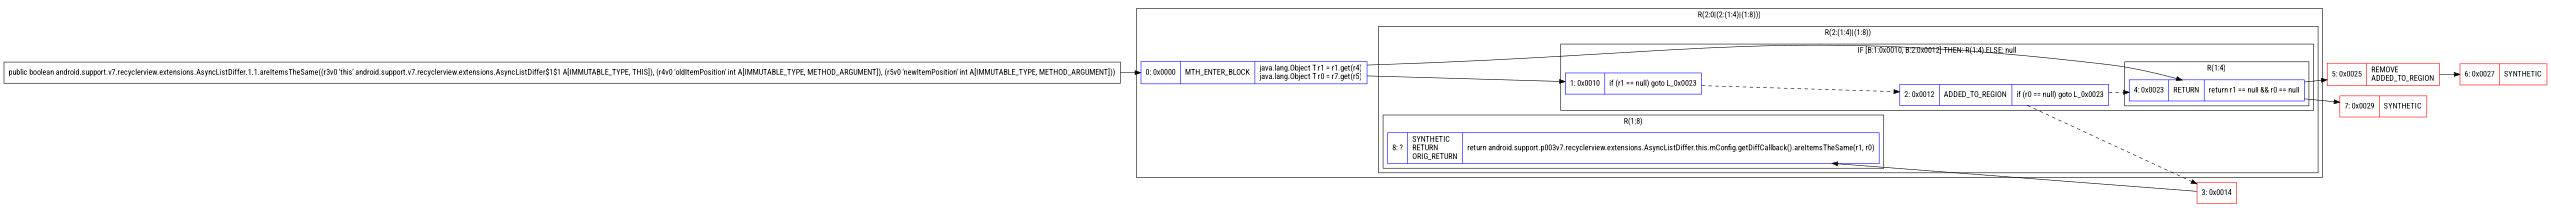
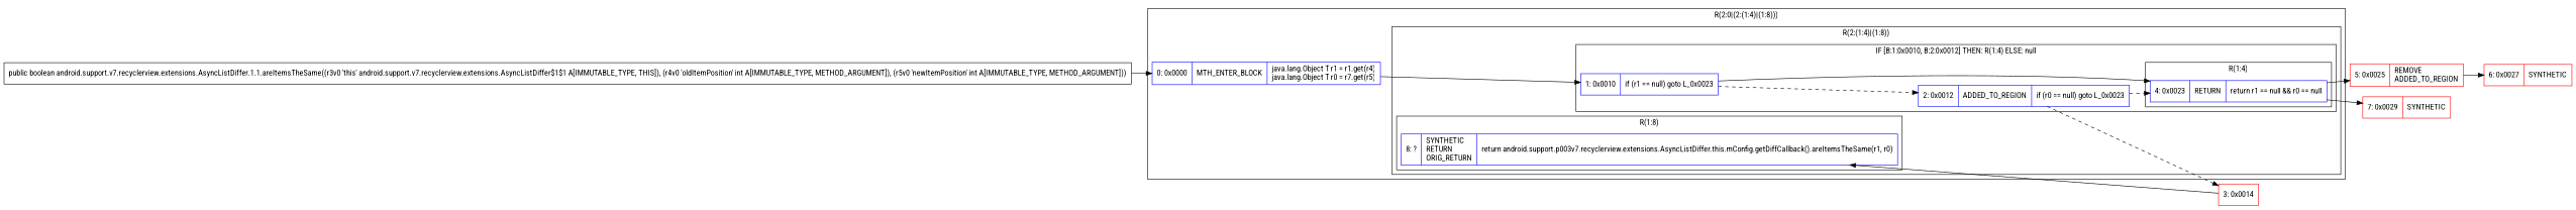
  digraph {
    fontname="Roboto Condensed"
    rankdir=LR
    node [color=blue fontname="Roboto Condensed" shape=record]
    edge [fontname="Roboto Condensed"]
    n1 [label="{4\:\ 0x0023|RETURN\l|return r1 == null && r0 == null\l}"]
    n2 [label="{1\:\ 0x0010|if (r1 == null) goto L_0x0023\l}"]
    n3 [label="{2\:\ 0x0012|ADDED_TO_REGION\l|if (r0 == null) goto L_0x0023\l}"]
    n4 [label="{8\:\ ?|SYNTHETIC\lRETURN\lORIG_RETURN\l|return android.support.p003v7.recyclerview.extensions.AsyncListDiffer.this.mConfig.getDiffCallback().areItemsTheSame(r1, r0)\l}"]
    n5 [label="{0\:\ 0x0000|MTH_ENTER_BLOCK\l|java.lang.Object T r1 = r1.get(r4)\ljava.lang.Object T r0 = r7.get(r5)\l}"]
    n6 [color=red label="{5\:\ 0x0025|REMOVE\lADDED_TO_REGION\l}"]
    n7 [color=red label="{7\:\ 0x0029|SYNTHETIC\l}"]
    n8 [color=red label="{3\:\ 0x0014}"]
    n9 [color=red label="{6\:\ 0x0027|SYNTHETIC\l}"]
    n10 [label="{public boolean android.support.v7.recyclerview.extensions.AsyncListDiffer.1.1.areItemsTheSame((r3v0 'this' android.support.v7.recyclerview.extensions.AsyncListDiffer$1$1 A[IMMUTABLE_TYPE, THIS]), (r4v0 'oldItemPosition' int A[IMMUTABLE_TYPE, METHOD_ARGUMENT]), (r5v0 'newItemPosition' int A[IMMUTABLE_TYPE, METHOD_ARGUMENT])) }" color=""]
    subgraph cluster_1 {
      label="R(2:0|(2:(1:4)|(1:8)))"
      n5
      subgraph cluster_2 {
        label="R(2:(1:4)|(1:8))"
        subgraph cluster_3 {
          label="IF [B:1:0x0010, B:2:0x0012] THEN: R(1:4) ELSE: null"
          n2
          n3
          subgraph cluster_4 {
            label="R(1:4)"
            n1
          }
        }
        subgraph cluster_5 {
          label="R(1:8)"
          n4
        }
      }
    }
    n1 -> n6
    n1 -> n7
-   n5 -> n1
+   n2 -> n1
    n2 -> n3 [style=dashed]
    n3 -> n1 [style=dashed]
    n3 -> n8 [style=dashed]
    n5 -> n2
    n6 -> n9
    n8 -> n4
    n10 -> n5
  }
